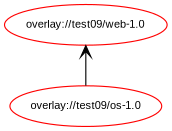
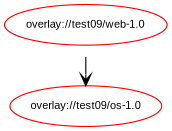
  digraph {
    compound=true
    concentrate=true
    newrank=true
    rankdir=TD
    fontname="Liberation Sans"
    node [color=red fontname="Liberation Sans" fontsize=10]
    "overlay://test09/web-1.0"
    "overlay://test09/os-1.0"
-   "overlay://test09/os-1.0" -> "overlay://test09/web-1.0" [arrowhead=vee fontname="Liberation Sans"]
+   "overlay://test09/web-1.0" -> "overlay://test09/os-1.0" [arrowhead=vee fontname="Liberation Sans"]
  }
